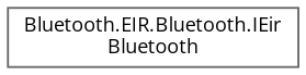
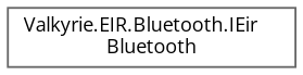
  digraph {
    rankdir=LR
    fontname="Open Sans"
-   n1 [color=grey40 fillcolor=white fontname="Open Sans" fontsize=10 height=0.2 label="Bluetooth.EIR.Bluetooth.IEir\lBluetooth" shape=box style=filled width=0.4]
+   n1 [color=grey40 fillcolor=white fontname="Open Sans" fontsize=10 height=0.2 label="Valkyrie.EIR.Bluetooth.IEir\lBluetooth" shape=box style=filled width=0.4]
  }
